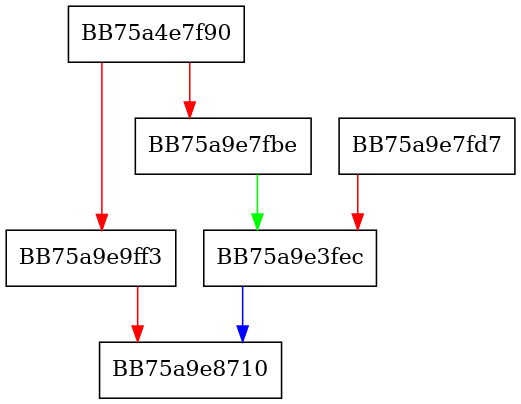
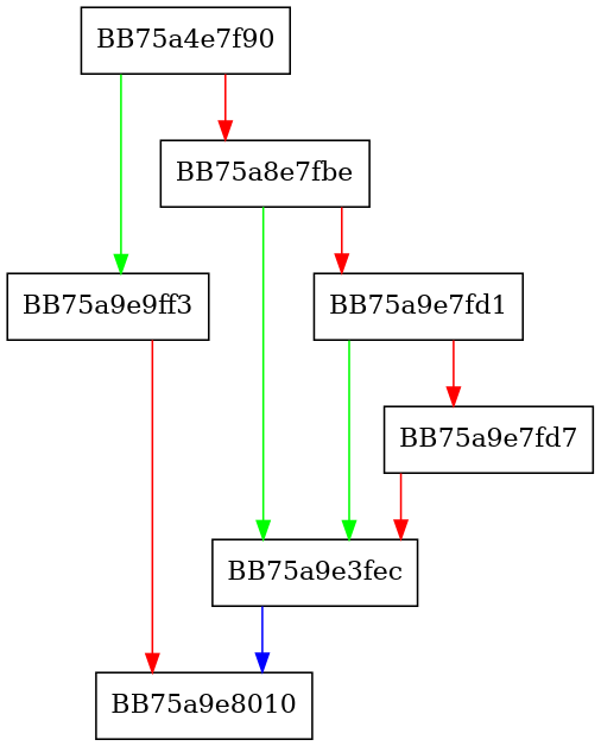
  digraph {
    splines=ortho
    node [shape=box]
    edge [color=red]
    n1 [label=BB75a4e7f90]
    n2 [label=BB75a9e9ff3]
-   BB75a9e7fbe
-   BB75a9e8010 [label=BB75a9e8710]
+   BB75a9e7fbe [label=BB75a8e7fbe]
+   BB75a9e8010
    n5 [label=BB75a9e3fec]
+   BB75a9e7fd1
    BB75a9e7fd7
-   n1 -> n2
+   n1 -> n2 [color=green]
    n1 -> BB75a9e7fbe
    n2 -> BB75a9e8010
    BB75a9e7fbe -> n5 [color=green]
+   BB75a9e7fbe -> BB75a9e7fd1
    n5 -> BB75a9e8010 [color=blue]
+   BB75a9e7fd1 -> n5 [color=green]
+   BB75a9e7fd1 -> BB75a9e7fd7
    BB75a9e7fd7 -> n5
  }
